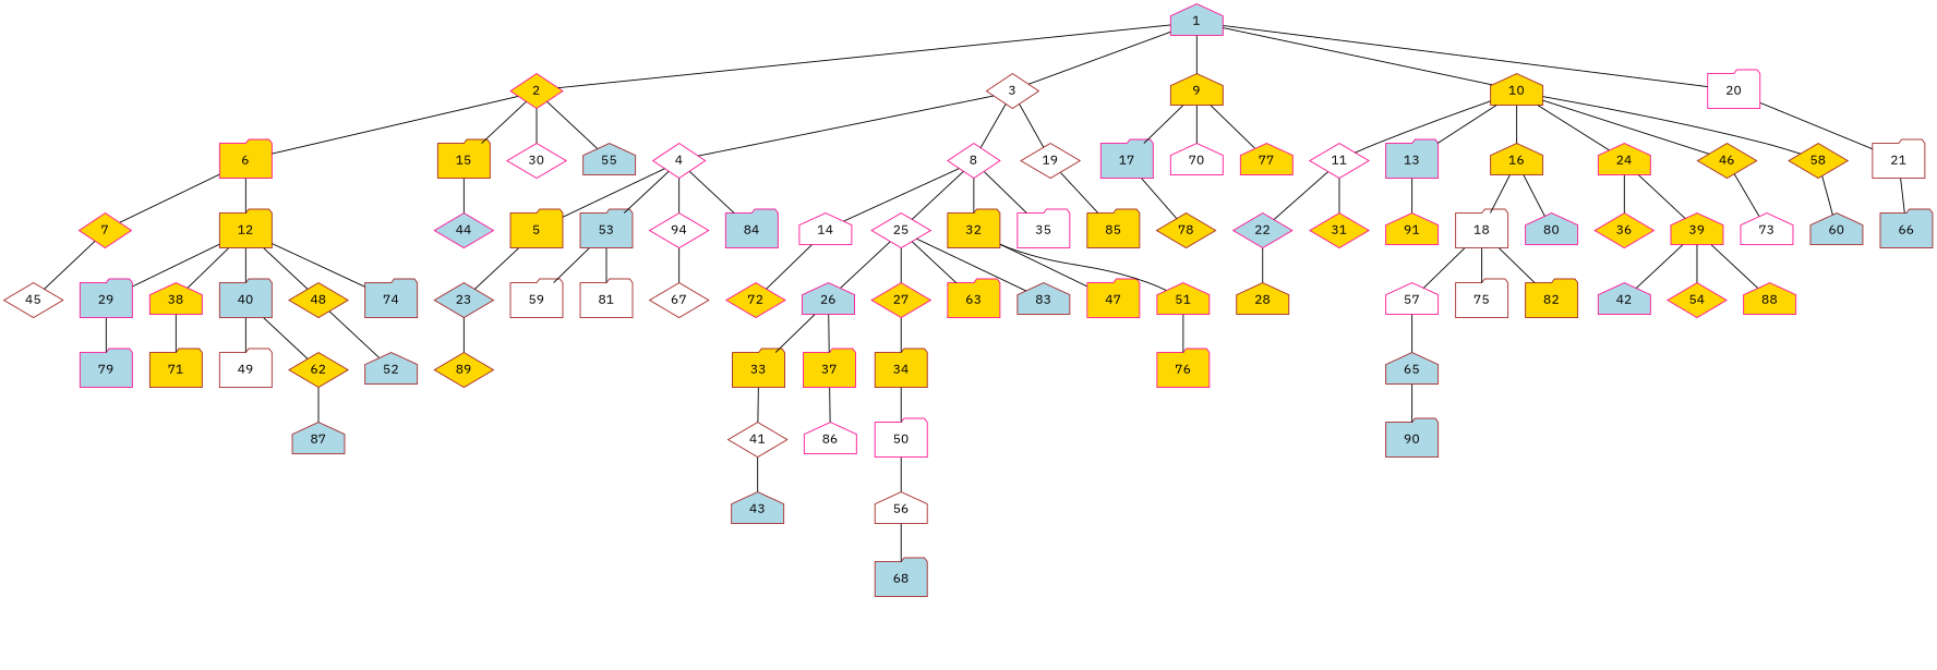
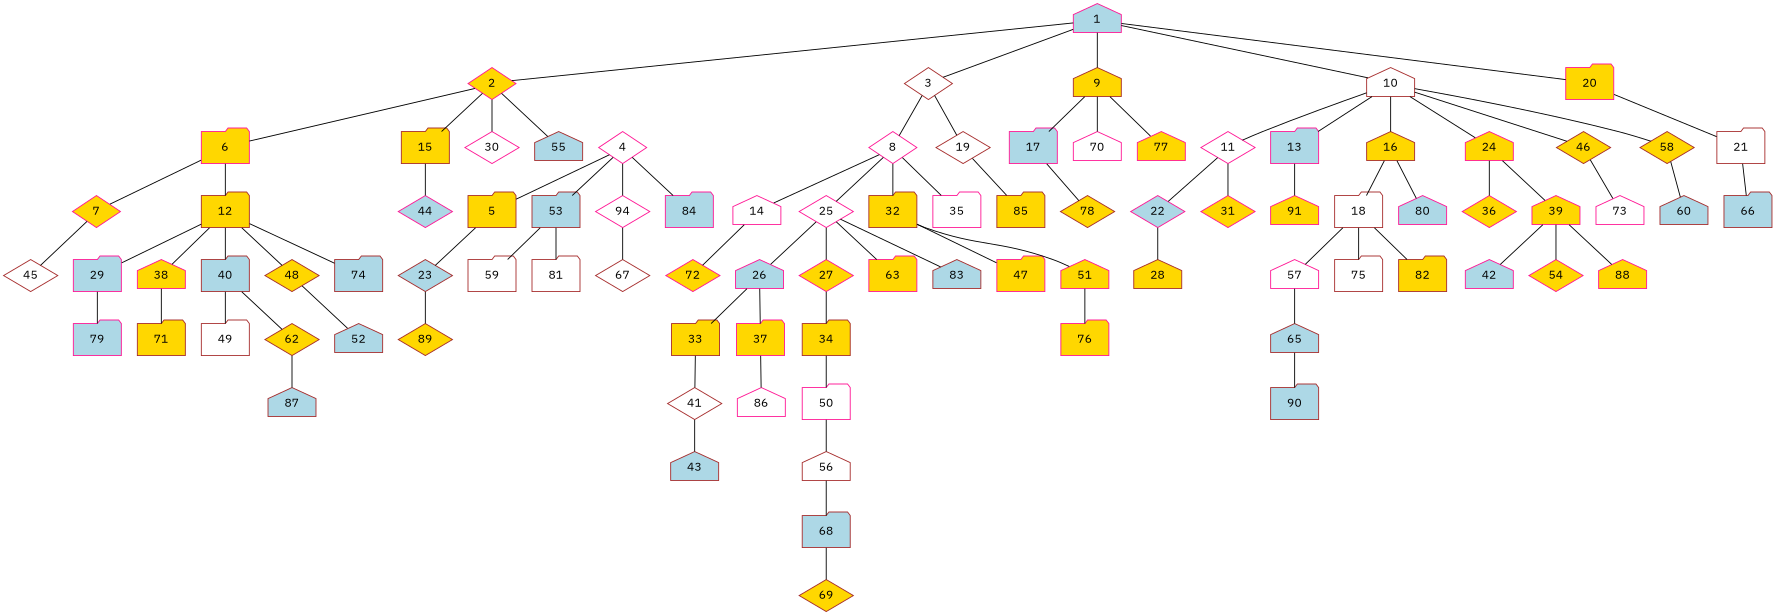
  graph {
    fontname="IBM Plex Sans"
    node [color=brown fillcolor=gold fontname="IBM Plex Sans" shape=folder style=filled]
    edge [fontname="IBM Plex Sans"]
    1 [color=deeppink fillcolor=lightblue shape=house]
    2 [color=deeppink shape=diamond]
    3 [fillcolor=white shape=diamond]
    9 [shape=house]
-   10 [shape=house]
-   20 [color=deeppink fillcolor=white]
+   10 [fillcolor=white shape=house]
+   20 [color=deeppink]
    6 [color=deeppink]
    15
    30 [color=deeppink fillcolor=white shape=diamond]
    55 [fillcolor=lightblue shape=house]
    4 [color=deeppink fillcolor=white shape=diamond]
    8 [color=deeppink fillcolor=white shape=diamond]
    19 [fillcolor=white shape=diamond]
    17 [color=deeppink fillcolor=lightblue]
    70 [color=deeppink fillcolor=white shape=house]
    77 [color=deeppink shape=house]
    11 [color=deeppink fillcolor=white shape=diamond]
    13 [color=deeppink fillcolor=lightblue]
    16 [shape=house]
    24 [color=deeppink shape=house]
    46 [shape=diamond]
    58 [shape=diamond]
    21 [fillcolor=white]
    7 [color=deeppink shape=diamond]
    12
    44 [color=deeppink fillcolor=lightblue shape=diamond]
    5
    53 [fillcolor=lightblue]
    n29 [color=deeppink fillcolor=white label=94 shape=diamond]
    84 [color=deeppink fillcolor=lightblue]
    14 [color=deeppink fillcolor=white shape=house]
    25 [color=deeppink fillcolor=white shape=diamond]
    32
    35 [color=deeppink fillcolor=white]
    85
    78 [shape=diamond]
    22 [color=deeppink fillcolor=lightblue shape=diamond]
    31 [color=deeppink shape=diamond]
    n39 [color=deeppink label=91 shape=house]
    18 [fillcolor=white]
    80 [color=deeppink fillcolor=lightblue shape=house]
    36 [color=deeppink shape=diamond]
    39 [color=deeppink shape=house]
    73 [color=deeppink fillcolor=white shape=house]
    60 [fillcolor=lightblue shape=house]
    66 [fillcolor=lightblue]
    45 [fillcolor=white shape=diamond]
    29 [color=deeppink fillcolor=lightblue]
    38 [color=deeppink shape=house]
    40 [fillcolor=lightblue]
    48 [shape=diamond]
    74 [fillcolor=lightblue]
    23 [fillcolor=lightblue shape=diamond]
    59 [fillcolor=white]
    81 [fillcolor=white]
    67 [fillcolor=white shape=diamond]
    72 [color=deeppink shape=diamond]
    26 [color=deeppink fillcolor=lightblue shape=house]
    27 [color=deeppink shape=diamond]
    63 [color=deeppink]
    83 [fillcolor=lightblue shape=house]
    47 [color=deeppink]
    51 [color=deeppink shape=house]
    89 [shape=diamond]
    79 [color=deeppink fillcolor=lightblue]
    71
    49 [fillcolor=white]
    62 [shape=diamond]
    52 [fillcolor=lightblue shape=house]
    33
    37 [color=deeppink]
    34
    76 [color=deeppink]
    28 [shape=house]
    57 [color=deeppink fillcolor=white shape=house]
    75 [fillcolor=white]
    82
    42 [color=deeppink fillcolor=lightblue shape=house]
    54 [color=deeppink shape=diamond]
    88 [color=deeppink shape=house]
    87 [fillcolor=lightblue shape=house]
    65 [fillcolor=lightblue shape=house]
    90 [fillcolor=lightblue]
    41 [fillcolor=white shape=diamond]
    86 [color=deeppink fillcolor=white shape=house]
    50 [color=deeppink fillcolor=white]
    43 [fillcolor=lightblue shape=house]
    56 [fillcolor=white shape=house]
    68 [fillcolor=lightblue]
+   69 [shape=diamond]
    1 -- 2
    1 -- 3
    1 -- 9
    1 -- 10
    1 -- 20
    2 -- 6
    2 -- 15
    2 -- 30
    2 -- 55
-   3 -- 4
    3 -- 8
    3 -- 19
    9 -- 17
    9 -- 70
    9 -- 77
    10 -- 11
    10 -- 13
    10 -- 16
    10 -- 24
    10 -- 46
    10 -- 58
    20 -- 21
    6 -- 7
    6 -- 12
    15 -- 44
    4 -- 5
    4 -- 53
    4 -- n29
    4 -- 84
    8 -- 14
    8 -- 25
    8 -- 32
    8 -- 35
    19 -- 85
    17 -- 78
    11 -- 22
    11 -- 31
    13 -- n39
    16 -- 18
    16 -- 80
    24 -- 36
    24 -- 39
    46 -- 73
    58 -- 60
    21 -- 66
    7 -- 45
    12 -- 29
    12 -- 38
    12 -- 40
    12 -- 48
    12 -- 74
    5 -- 23
    53 -- 59
    53 -- 81
    n29 -- 67
    14 -- 72
    25 -- 26
    25 -- 27
    25 -- 63
    25 -- 83
    32 -- 47
    32 -- 51
    22 -- 28
    18 -- 57
    18 -- 75
    18 -- 82
    39 -- 42
    39 -- 54
    39 -- 88
    29 -- 79
    38 -- 71
    40 -- 49
    40 -- 62
    48 -- 52
    23 -- 89
    26 -- 33
    26 -- 37
    27 -- 34
    51 -- 76
    62 -- 87
    33 -- 41
    37 -- 86
    34 -- 50
    57 -- 65
    65 -- 90
    41 -- 43
    50 -- 56
    56 -- 68
+   68 -- 69
  }
